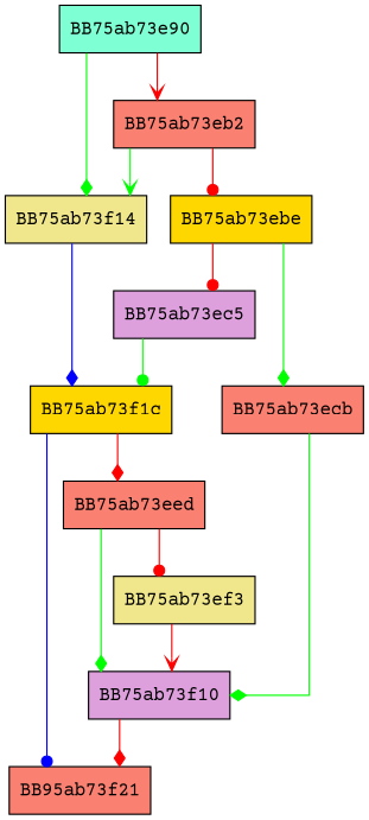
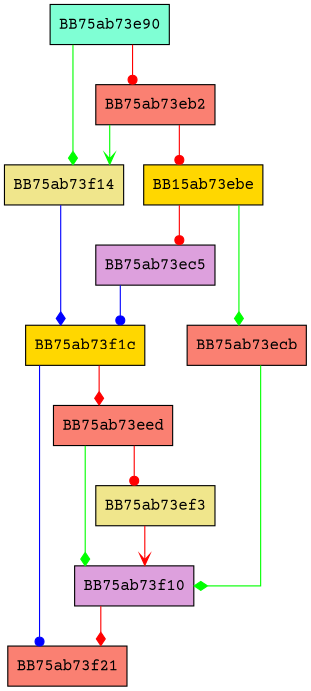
  digraph {
    fontname="Courier Prime"
    splines=ortho
    node [fillcolor=salmon fontname="Courier Prime" shape=box style=filled]
    edge [arrowhead=diamond color=red fontname="Courier Prime"]
    BB75ab73e90 [fillcolor=aquamarine]
    BB75ab73f14 [fillcolor=khaki]
    BB75ab73eb2
    BB75ab73f1c [fillcolor=gold]
-   BB75ab73ebe [fillcolor=gold]
+   BB75ab73ebe [fillcolor=gold label=BB15ab73ebe]
    BB75ab73eed
-   BB75ab73f21 [label=BB95ab73f21]
+   BB75ab73f21
    BB75ab73ecb
    BB75ab73ec5 [fillcolor=plum]
    BB75ab73f10 [fillcolor=plum]
    BB75ab73ef3 [fillcolor=khaki]
    BB75ab73e90 -> BB75ab73f14 [color=green]
-   BB75ab73e90 -> BB75ab73eb2 [arrowhead=vee]
+   BB75ab73e90 -> BB75ab73eb2 [arrowhead=dot]
    BB75ab73f14 -> BB75ab73f1c [color=blue]
    BB75ab73eb2 -> BB75ab73f14 [arrowhead=vee color=green]
    BB75ab73eb2 -> BB75ab73ebe [arrowhead=dot]
    BB75ab73f1c -> BB75ab73eed
    BB75ab73f1c -> BB75ab73f21 [arrowhead=dot color=blue]
    BB75ab73ebe -> BB75ab73ecb [color=green]
    BB75ab73ebe -> BB75ab73ec5 [arrowhead=dot]
    BB75ab73eed -> BB75ab73f10 [color=green]
    BB75ab73eed -> BB75ab73ef3 [arrowhead=dot]
    BB75ab73ecb -> BB75ab73f10 [color=green]
-   BB75ab73ec5 -> BB75ab73f1c [arrowhead=dot color=green]
+   BB75ab73ec5 -> BB75ab73f1c [arrowhead=dot color=blue]
    BB75ab73f10 -> BB75ab73f21
    BB75ab73ef3 -> BB75ab73f10 [arrowhead=vee]
  }
